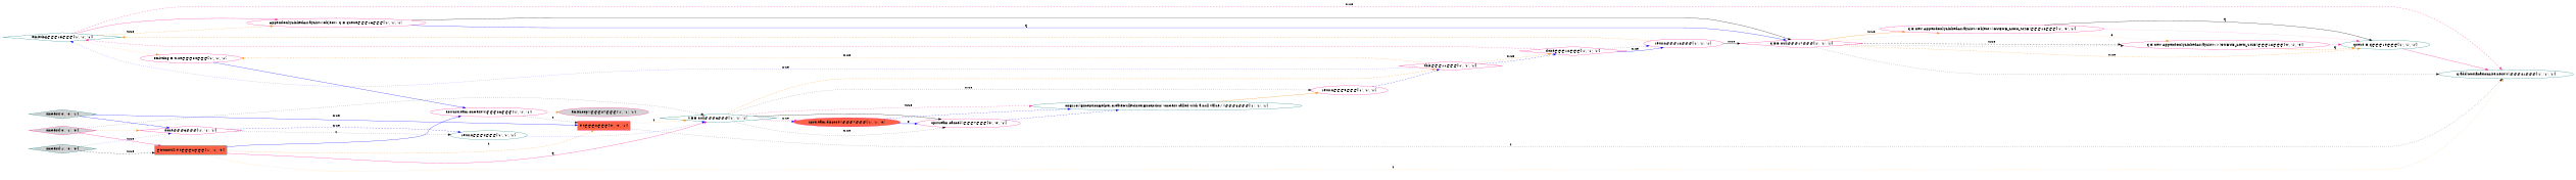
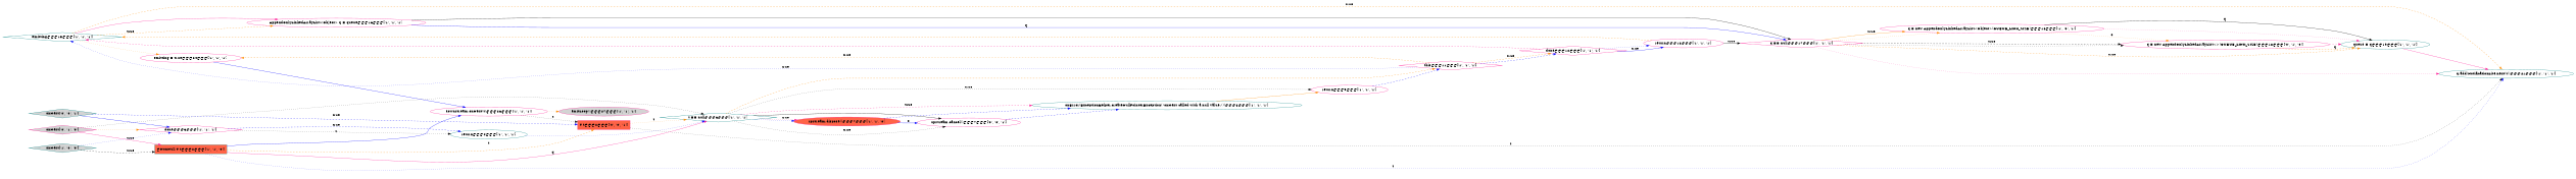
  digraph {
    rankdir=LR
    node [color=deeppink fillcolor=white shape=ellipse style=filled]
    edge [color=darkorange style=dotted]
    n1 [label="q == null@@@17@@@['1', '1', '1']" shape=diamond]
    n2 [label="q = new AppendOnlyLinkedArrayList<>(QUEUE_LINK_SIZE)@@@18@@@['0', '1', '0']"]
    n3 [color=teal label="queue = q@@@19@@@['1', '1', '1']"]
    n4 [label="q = new AppendOnlyLinkedArrayList<Object>(QUEUE_LINK_SIZE)@@@18@@@['1', '0', '1']"]
    n5 [color=teal label="q.add(NotificationLite.next(t))@@@21@@@['1', '1', '1']"]
    n6 [label="this@@@11@@@['1', '1', '1']" shape=diamond]
    n7 [label="done@@@12@@@['1', '1', '1']" shape=diamond]
    n8 [label="emitting = true@@@24@@@['1', '1', '1']"]
    n9 [color=teal label="emitting@@@15@@@['1', '1', '1']" shape=diamond]
    n10 [label="return@@@13@@@['1', '1', '1']"]
    n11 [label="downstream.onNext(t)@@@26@@@['1', '1', '1']"]
    n12 [label="AppendOnlyLinkedArrayList<Object> q = queue@@@16@@@['1', '1', '1']"]
    n13 [fillcolor=lightgray label="emitLoop()@@@27@@@['1', '1', '1']"]
    n14 [fillcolor=tomato label="T t@@@2@@@['0', '0', '1']" shape=box]
    n15 [fillcolor=lightgray label="onNext['0', '1', '0']" shape=diamond]
    n16 [label="done@@@3@@@['1', '1', '1']" shape=diamond]
    n17 [color=teal fillcolor=tomato label="@NonNull T t@@@2@@@['1', '1', '0']" shape=box]
    n18 [color=teal label="t == null@@@6@@@['1', '1', '1']" shape=diamond]
    n19 [color=teal label="return@@@4@@@['1', '1', '1']"]
    n20 [label="return@@@9@@@['1', '1', '1']"]
    n21 [label="upstream.cancel()@@@7@@@['0', '0', '1']"]
    n22 [fillcolor=tomato label="upstream.dispose()@@@7@@@['1', '1', '0']"]
    n23 [color=teal label="onError(ExceptionHelper.createNullPointerException(\"onNext called with a null value.\"))@@@8@@@['1', '1', '1']"]
    n24 [color=teal fillcolor=lightgray label="onNext['1', '0', '0']" shape=diamond]
    n25 [color=teal fillcolor=lightgray label="onNext['0', '0', '1']" shape=diamond]
    n1 -> n2 [color=black label=true style=dashed]
    n1 -> n2 [color=black]
    n1 -> n3 [label=true style=dashed]
    n1 -> n4 [label=true style=solid]
    n1 -> n4
-   n1 -> n5 [color=black]
+   n1 -> n5 [color=deeppink]
    n2 -> n3 [color=deeppink style=dashed]
    n2 -> n3 [label=q style=dashed]
    n3 -> n5 [color=deeppink style=solid]
    n4 -> n2 [label=0]
    n4 -> n3 [color=deeppink]
    n4 -> n3 [color=black label=q style=solid]
    n6 -> n7 [color=blue style=dashed]
    n6 -> n7 [label=true style=dashed]
    n6 -> n8 [label=true style=dashed]
    n6 -> n9 [color=blue label=true]
    n7 -> n9 [color=deeppink style=dashed]
    n7 -> n10 [color=blue label=true style=solid]
    n7 -> n10 [color=blue]
    n8 -> n11 [color=blue style=solid]
-   n9 -> n5 [color=deeppink label=true style=dashed]
+   n9 -> n5 [label=true style=dashed]
    n9 -> n8
    n9 -> n12 [color=deeppink style=solid]
    n9 -> n12 [label=true style=dashed]
    n10 -> n1 [color=black label=true style=solid]
    n10 -> n9 [style=dashed]
    n11 -> n13
    n11 -> n14 [color=black label=t]
    n12 -> n1 [color=black style=solid]
    n12 -> n1 [color=blue label=q style=solid]
    n14 -> n5 [color=black label=t]
    n14 -> n18 [label=t]
    n15 -> n16
    n15 -> n17 [color=deeppink label=true style=solid]
    n15 -> n18 [color=black]
    n16 -> n19 [color=black]
    n16 -> n19 [color=blue label=true style=dashed]
-   n17 -> n5 [label=t]
+   n17 -> n5 [color=blue label=t]
    n17 -> n11 [color=blue label=t style=solid]
    n17 -> n14 [label=t style=dashed]
    n17 -> n18 [color=deeppink label=q style=solid]
    n18 -> n6 [style=dashed]
    n18 -> n20 [color=black label=true]
    n18 -> n21 [color=black style=solid]
    n18 -> n21 [color=black label=true]
    n18 -> n22 [color=deeppink label=true]
    n18 -> n22 [color=blue]
    n18 -> n23 [color=deeppink label=true style=dashed]
    n19 -> n18 [color=blue]
    n20 -> n6 [color=blue style=dashed]
    n21 -> n23 [color=blue style=dashed]
    n22 -> n21 [color=blue label=0 style=solid]
    n22 -> n23 [color=blue style=dashed]
    n23 -> n20 [style=solid]
    n24 -> n16 [color=blue]
    n24 -> n17 [color=black label=true style=dashed]
-   n25 -> n14 [color=blue label=true style=solid]
+   n25 -> n14 [color=blue label=true style=dashed]
    n25 -> n16 [color=blue style=solid]
  }
